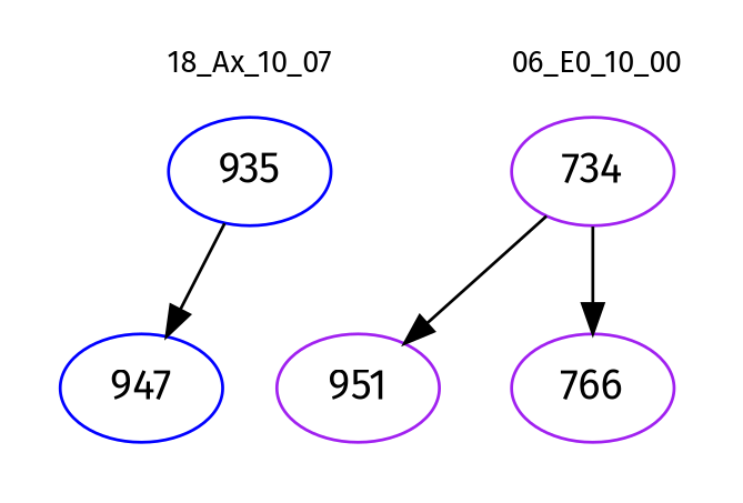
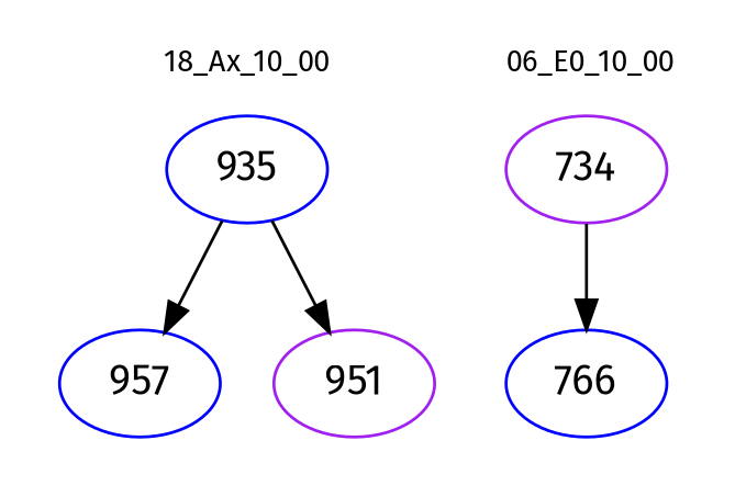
  digraph {
    fontname="Fira Sans"
    node [color=blue fontname="Fira Sans"]
    edge [color=black fontname="Fira Sans"]
    n1 [label=935]
    n2 [color=purple label=951]
-   n3 [label=947]
+   n3 [label=957]
    n4 [color=purple label=734]
-   n5 [color=purple label=766]
+   n5 [label=766]
    subgraph cluster_1 {
      color=white
      fontsize=10
-     label="18_Ax_10_07"
+     label="18_Ax_10_00"
      n1
      n2
      n3
    }
    subgraph cluster_2 {
      color=white
      fontsize=10
      label="06_E0_10_00"
      n4
      n5
    }
-   n4 -> n2
+   n1 -> n2
    n1 -> n3
    n4 -> n5
  }
